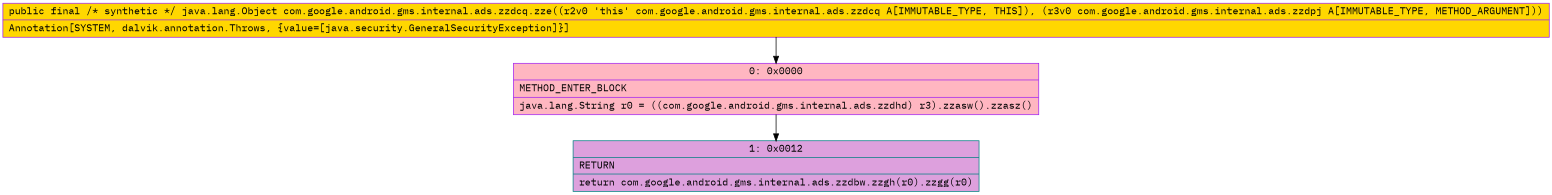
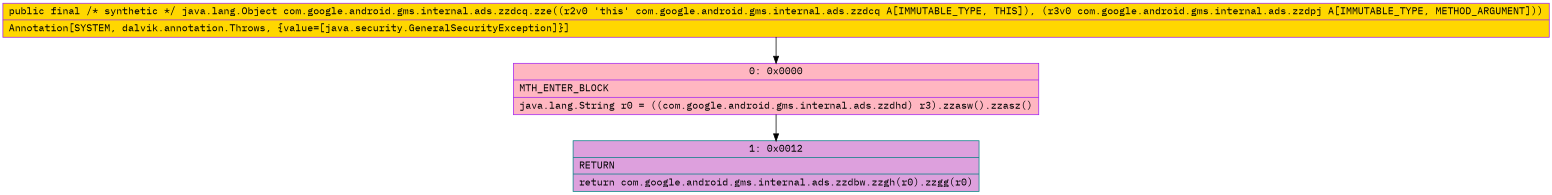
  digraph {
    fontname="IBM Plex Mono"
    node [shape=record style=filled color=purple fontname="IBM Plex Mono"]
    edge [fontname="IBM Plex Mono"]
-   n1 [label="{0\:\ 0x0000|METHOD_ENTER_BLOCK\l|java.lang.String r0 = ((com.google.android.gms.internal.ads.zzdhd) r3).zzasw().zzasz()\l}" fillcolor=lightpink]
+   n1 [label="{0\:\ 0x0000|MTH_ENTER_BLOCK\l|java.lang.String r0 = ((com.google.android.gms.internal.ads.zzdhd) r3).zzasw().zzasz()\l}" fillcolor=lightpink]
    n2 [label="{1\:\ 0x0012|RETURN\l|return com.google.android.gms.internal.ads.zzdbw.zzgh(r0).zzgg(r0)\l}" fillcolor=plum color=teal]
    n3 [label="{public final \/* synthetic *\/ java.lang.Object com.google.android.gms.internal.ads.zzdcq.zze((r2v0 'this' com.google.android.gms.internal.ads.zzdcq A[IMMUTABLE_TYPE, THIS]), (r3v0 com.google.android.gms.internal.ads.zzdpj A[IMMUTABLE_TYPE, METHOD_ARGUMENT]))  | Annotation[SYSTEM, dalvik.annotation.Throws, \{value=[java.security.GeneralSecurityException]\}]\l}" fillcolor=gold]
    n1 -> n2
    n3 -> n1
  }
